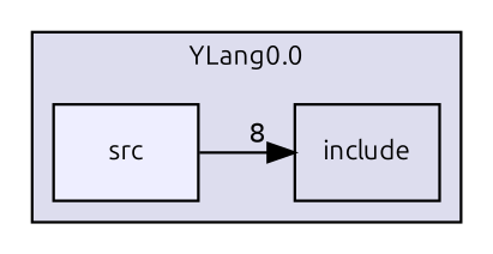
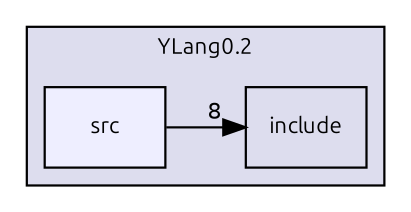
  digraph {
    compound=true
    rankdir=LR
    fontname=Ubuntu
    node [fontname=Ubuntu fontsize=10 shape=box]
    n1 [label=include]
    n2 [fillcolor="#eeeeff" label=src pencolor=black style=filled]
    subgraph cluster_1 {
      bgcolor="#ddddee"
      fontsize=10
-     label="YLang0.0"
+     label="YLang0.2"
      pencolor=black
      n1
      n2
    }
    n2 -> n1 [headlabel=8 labeldistance=1.5 labelfontname=Helvetica labelfontsize=10 fontname=Ubuntu]
  }
